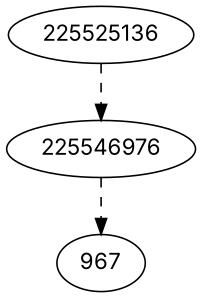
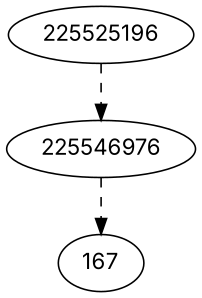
  strict digraph {
    fontname=Inter
    node [fontname=Inter]
    edge [fontname=Inter style=dashed]
    225546976
-   967
-   225525196 [label=225525136]
+   967 [label=167]
+   225525196
    225546976 -> 967
    225525196 -> 225546976
  }
